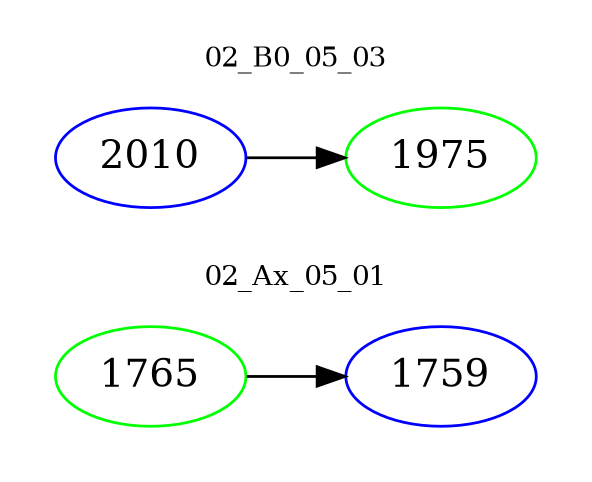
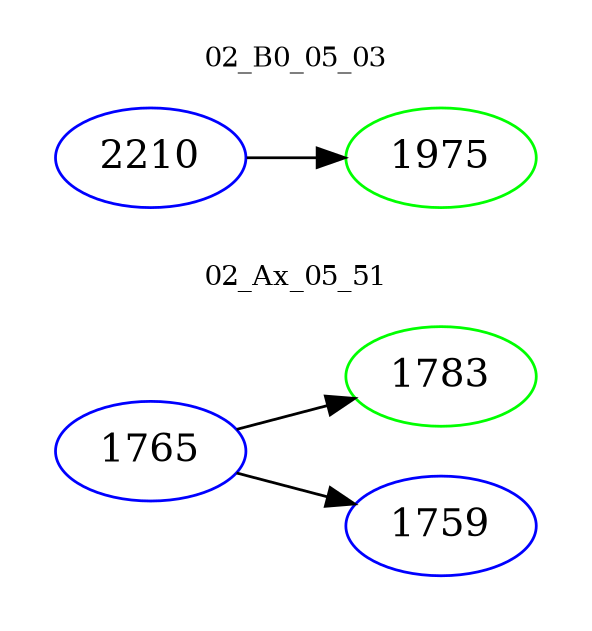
  digraph {
    rankdir=LR
    node [color=blue]
    edge [color=black]
-   n1 [color=green label=1765]
+   n1 [label=1765]
    n2 [label=1759]
-   n4 [label=2010]
+   n3 [color=green label=1783]
+   n4 [label=2210]
    n5 [color=green label=1975]
    subgraph cluster_1 {
      color=white
      fontsize=10
-     label="02_Ax_05_01"
+     label="02_Ax_05_51"
      n1
      n2
+     n3
    }
    subgraph cluster_2 {
      color=white
      fontsize=10
      label="02_B0_05_03"
      n4
      n5
    }
    n1 -> n2
+   n1 -> n3
    n4 -> n5
  }
